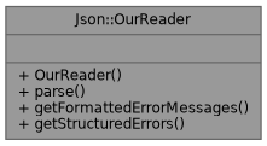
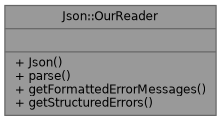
  digraph {
-   n1 [color=gray40 fillcolor=grey60 fontcolor=black fontname=Helvetica fontsize=10 height=0.2 label="{Json::OurReader\n||+ OurReader()\l+ parse()\l+ getFormattedErrorMessages()\l+ getStructuredErrors()\l}" shape=record style=filled width=0.4]
+   n1 [color=gray40 fillcolor=grey60 fontcolor=black fontname=Helvetica fontsize=10 height=0.2 label="{Json::OurReader\n||+ Json()\l+ parse()\l+ getFormattedErrorMessages()\l+ getStructuredErrors()\l}" shape=record style=filled width=0.4]
  }
